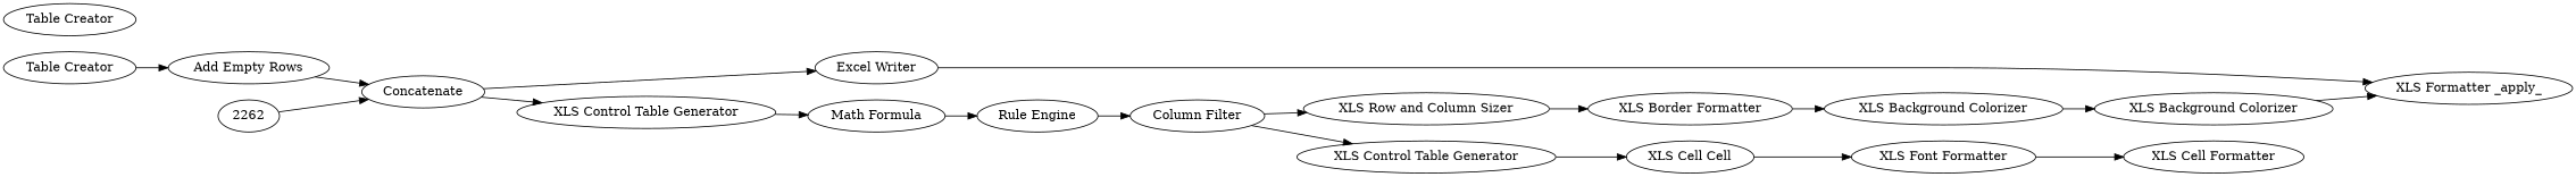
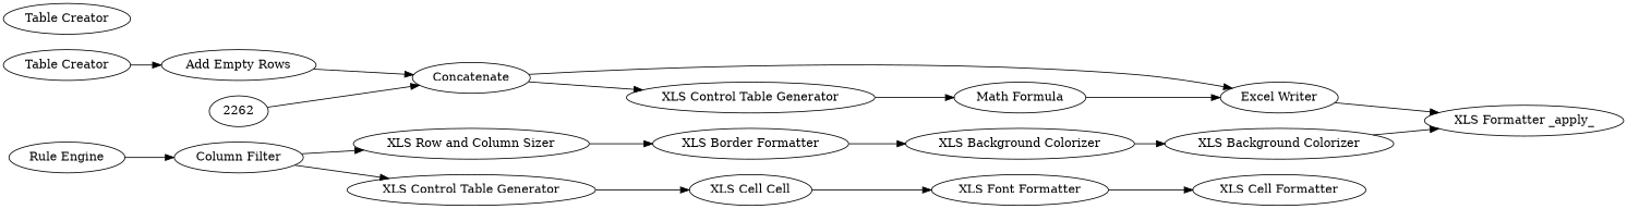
  digraph {
    rankdir=LR
    n1 [label="Table Creator"]
    n2 [label="Add Empty Rows"]
    n3 [label=Concatenate]
    n4 [label="Excel Writer"]
    n5 [label="XLS Control Table Generator"]
    n6 [label="Table Creator"]
    n7 [label="XLS Formatter _apply_"]
    n8 [label="Math Formula"]
    n9 [label="XLS Cell Cell"]
    n10 [label="XLS Font Formatter"]
    n11 [label="XLS Cell Formatter"]
    n12 [label="XLS Row and Column Sizer"]
    n13 [label="XLS Border Formatter"]
    n14 [label="XLS Background Colorizer"]
    n15 [label="XLS Background Colorizer"]
    n16 [label="Rule Engine"]
    n17 [label="Column Filter"]
    n18 [label="XLS Control Table Generator"]
    2262
    n1 -> n2
    n2 -> n3
    n3 -> n4
    n3 -> n5
    n4 -> n7
    n5 -> n8
-   n8 -> n16
+   n8 -> n4
    n9 -> n10
    n10 -> n11
    n12 -> n13
    n13 -> n14
    n14 -> n15
    n15 -> n7
    n16 -> n17
    n17 -> n12
    n17 -> n18
    n18 -> n9
    2262 -> n3
  }
